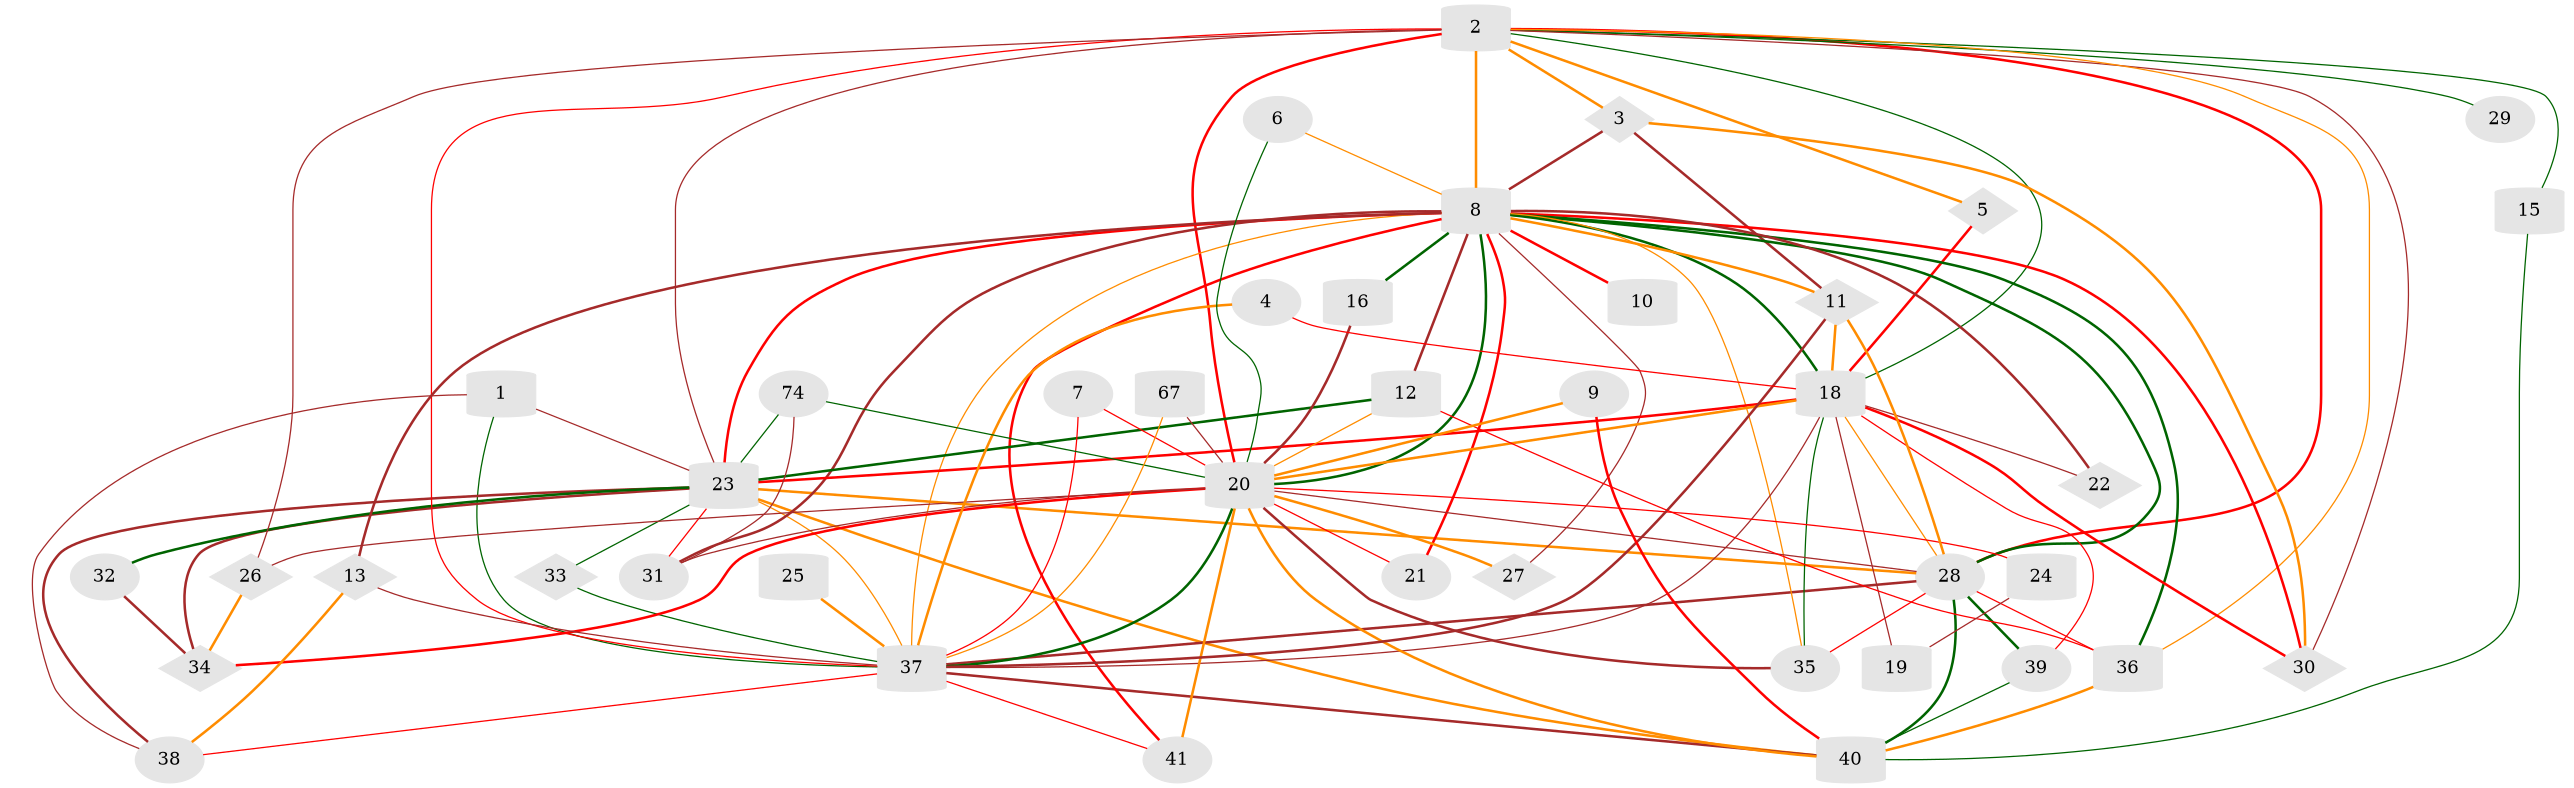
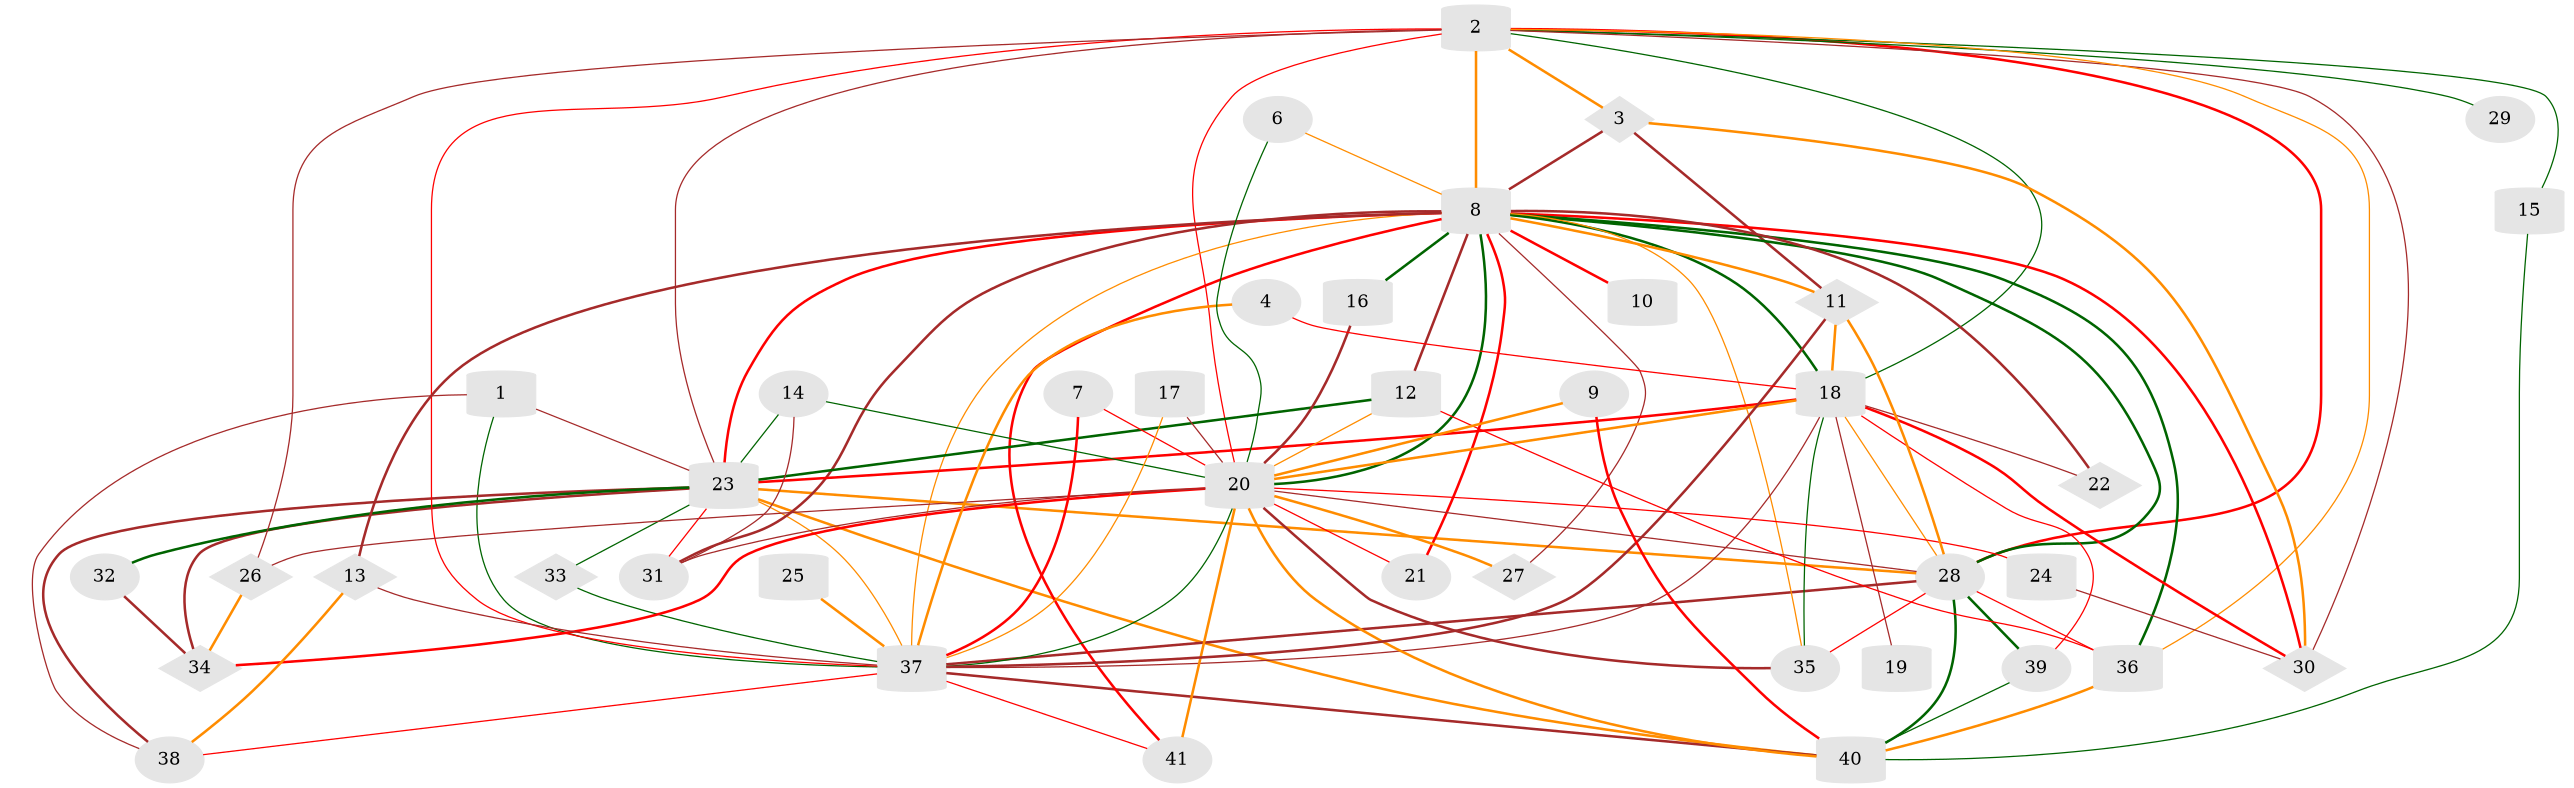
  graph {
    node [color=gray90 shape=cylinder style=filled]
    edge [color=brown style=bold weight=1.0]
    1
    23
    37
    38 [shape=ellipse]
    28 [shape=ellipse]
    31 [shape=ellipse]
    40
    34 [shape=diamond]
    32 [shape=ellipse]
    33 [shape=diamond]
    41 [shape=ellipse]
    2
    3 [shape=diamond]
-   5 [shape=diamond]
    8
    15
    18
    20
    26 [shape=diamond]
    29 [shape=ellipse]
    30 [shape=diamond]
    36
    11 [shape=diamond]
    10
    12
    13 [shape=diamond]
    16
    21 [shape=ellipse]
    22 [shape=diamond]
    27 [shape=diamond]
    35 [shape=ellipse]
    19
    39 [shape=ellipse]
    24
    4 [shape=ellipse]
    6 [shape=ellipse]
    7 [shape=ellipse]
    9 [shape=ellipse]
-   14 [shape=ellipse label=74]
-   17 [label=67]
+   14 [shape=ellipse]
+   17
    25
    1 -- 23 [style=solid]
    1 -- 37 [color=darkgreen style=solid]
    1 -- 38 [style=solid]
    23 -- 37 [color=darkorange style=solid weight=4.0]
    23 -- 38
    23 -- 28 [color=darkorange]
    23 -- 31 [color=red style=solid]
    23 -- 40 [color=darkorange]
    23 -- 34 [weight=2.0]
    23 -- 32 [color=darkgreen]
    23 -- 33 [color=darkgreen style=solid]
    37 -- 38 [color=red style=solid]
    37 -- 40
    37 -- 41 [color=red style=solid]
    28 -- 37 [weight=4.0]
    28 -- 40 [color=darkgreen]
    28 -- 36 [color=red style=solid]
    28 -- 35 [color=red style=solid]
    28 -- 39 [color=darkgreen]
    32 -- 34
    33 -- 37 [color=darkgreen style=solid]
    2 -- 23 [style=solid]
    2 -- 37 [color=red style=solid weight=3.0]
    2 -- 28 [color=red weight=2.0]
    2 -- 3 [color=darkorange]
-   2 -- 5 [color=darkorange]
    2 -- 8 [color=darkorange weight=2.0]
    2 -- 15 [color=darkgreen style=solid]
    2 -- 18 [color=darkgreen style=solid]
-   2 -- 20 [color=red weight=3.0]
+   2 -- 20 [color=red style=solid weight=3.0]
    2 -- 26 [style=solid]
    2 -- 29 [color=darkgreen style=solid]
    2 -- 30 [style=solid]
    2 -- 36 [color=darkorange style=solid]
    3 -- 8
    3 -- 30 [color=darkorange]
    3 -- 11
-   5 -- 18 [color=red]
    8 -- 23 [color=red weight=2.0]
    8 -- 37 [color=darkorange style=solid weight=5.0]
    8 -- 28 [color=darkgreen]
    8 -- 31
    8 -- 41 [color=red]
    8 -- 18 [color=darkgreen weight=2.0]
    8 -- 20 [color=darkgreen weight=2.0]
    8 -- 30 [color=red]
    8 -- 36 [color=darkgreen]
    8 -- 11 [color=darkorange]
    8 -- 10 [color=red]
    8 -- 12
    8 -- 13
    8 -- 16 [color=darkgreen]
    8 -- 21 [color=red]
    8 -- 22
    8 -- 27 [style=solid]
    8 -- 35 [color=darkorange style=solid]
    15 -- 40 [color=darkgreen style=solid]
    18 -- 23 [color=red]
    18 -- 37 [style=solid weight=3.0]
    18 -- 28 [color=darkorange style=solid weight=2.0]
    18 -- 20 [color=darkorange weight=2.0]
    18 -- 30 [color=red]
    18 -- 22 [style=solid]
    18 -- 35 [color=darkgreen style=solid]
    18 -- 19 [style=solid]
    18 -- 39 [color=red style=solid]
-   20 -- 37 [color=darkgreen weight=6.0]
+   20 -- 37 [color=darkgreen style=solid weight=6.0]
    20 -- 28 [style=solid weight=2.0]
    20 -- 31 [style=solid weight=3.0]
    20 -- 40 [color=darkorange]
    20 -- 34 [color=red weight=2.0]
    20 -- 41 [color=darkorange weight=2.0]
    20 -- 26 [style=solid]
    20 -- 21 [color=red style=solid]
    20 -- 27 [color=darkorange]
    20 -- 35
    20 -- 24 [color=red style=solid]
    26 -- 34 [color=darkorange]
    36 -- 40 [color=darkorange]
    11 -- 37
    11 -- 28 [color=darkorange]
    11 -- 18 [color=darkorange]
    12 -- 23 [color=darkgreen]
    12 -- 20 [color=darkorange style=solid]
    12 -- 36 [color=red style=solid]
    13 -- 37 [style=solid weight=2.0]
    13 -- 38 [color=darkorange]
    16 -- 20
    39 -- 40 [color=darkgreen style=solid]
-   24 -- 19 [style=solid]
+   24 -- 30 [style=solid]
    4 -- 37 [color=darkorange]
    4 -- 18 [color=red style=solid]
    6 -- 8 [color=darkorange style=solid]
    6 -- 20 [color=darkgreen style=solid]
-   7 -- 37 [color=red style=solid]
+   7 -- 37 [color=red]
    7 -- 20 [color=red style=solid]
    9 -- 40 [color=red]
    9 -- 20 [color=darkorange]
    14 -- 23 [color=darkgreen style=solid]
    14 -- 31 [style=solid]
    14 -- 20 [color=darkgreen style=solid]
    17 -- 37 [color=darkorange style=solid]
    17 -- 20 [style=solid]
    25 -- 37 [color=darkorange weight=3.0]
  }
